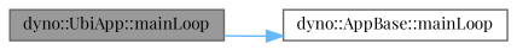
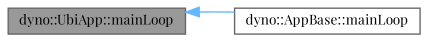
  digraph {
    rankdir=LR
    fontname="Playfair Display"
    node [fontname="Playfair Display" fontsize=10 shape=box style=filled]
    n1 [color=gray40 fillcolor=grey60 fontcolor=black height=0.2 label="dyno::UbiApp::mainLoop" width=0.4]
    n2 [color=grey40 fillcolor=white height=0.2 label="dyno::AppBase::mainLoop" width=0.4]
-   n1 -> n2 [color=steelblue1 fontname="Playfair Display" fontsize=10 labelfontname=Helvetica labelfontsize=10 style=solid]
+   n2 -> n1 [color=steelblue1 fontname="Playfair Display" fontsize=10 labelfontname=Helvetica labelfontsize=10 style=solid]
  }
